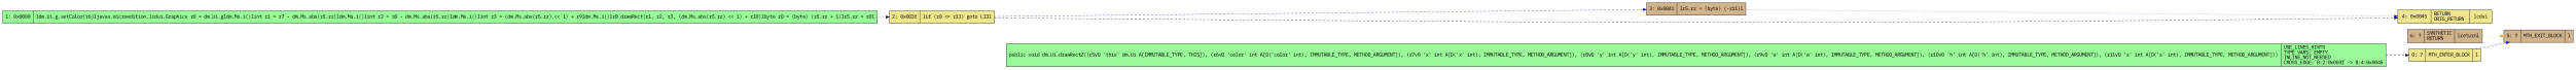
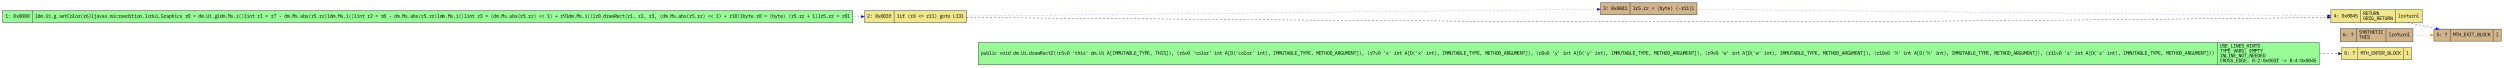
  digraph {
    fontname="IBM Plex Mono"
    rankdir=LR
    node [fillcolor=khaki fontname="IBM Plex Mono" shape=record style=filled]
    edge [color=black fontname="IBM Plex Mono" style=dashed]
    n1 [label="{0\:\ ?|MTH_ENTER_BLOCK\l|l}"]
    n2 [fillcolor=palegreen label="{1\:\ 0x0000|ldm.Ui.g.setColor(r6)ljavax.microedition.lcdui.Graphics r0 = dm.Ui.gldm.Ms.i()lint r1 = r7 \- dm.Ms.abs(r5.rz)ldm.Ms.i()lint r2 = r8 \- dm.Ms.abs(r5.rz)ldm.Ms.i()lint r3 = (dm.Ms.abs(r5.rz) \<\< 1) + r9ldm.Ms.i()lr0.drawRect(r1, r2, r3, (dm.Ms.abs(r5.rz) \<\< 1) + r10)lbyte r0 = (byte) (r5.rz + 1)lr5.rz = r0l}"]
    n3 [label="{2\:\ 0x003f|lif (r0 \<= r11) goto L13l}"]
    n4 [fillcolor=tan label="{3\:\ 0x0041|lr5.rz = (byte) (\-r11)l}"]
-   n5 [label="{4\:\ 0x0045|RETURN\lORIG_RETURN\l|lcdui}"]
-   n6 [fillcolor=tan label="{6\:\ ?|SYNTHETIC\lRETURN\l|lreturnl}"]
+   n5 [label="{4\:\ 0x0045|RETURN\lORIG_RETURN\l|lreturnl}"]
+   n6 [fillcolor=tan label="{6\:\ ?|SYNTHETIC\lTHIS\l|lreturnl}"]
    n7 [fillcolor=tan label="{5\:\ ?|MTH_EXIT_BLOCK\l|l}"]
    n8 [fillcolor=palegreen label="{public void dm.Ui.drawRectZ((r5v0 'this' dm.Ui A[IMMUTABLE_TYPE, THIS]), (r6v0 'color' int A[D('color' int), IMMUTABLE_TYPE, METHOD_ARGUMENT]), (r7v0 'x' int A[D('x' int), IMMUTABLE_TYPE, METHOD_ARGUMENT]), (r8v0 'y' int A[D('y' int), IMMUTABLE_TYPE, METHOD_ARGUMENT]), (r9v0 'w' int A[D('w' int), IMMUTABLE_TYPE, METHOD_ARGUMENT]), (r10v0 'h' int A[D('h' int), IMMUTABLE_TYPE, METHOD_ARGUMENT]), (r11v0 's' int A[D('s' int), IMMUTABLE_TYPE, METHOD_ARGUMENT]))  | USE_LINES_HINTS\lTYPE_VARS: EMPTY\lINLINE_NOT_NEEDED\lCROSS_EDGE: B:2:0x003f \-\> B:4:0x0045\l}"]
-   n2 -> n3 [style=dotted]
-   n3 -> n4 [color=blue]
+   n2 -> n3 [color=blue style=dotted]
+   n3 -> n4 [color=blue style=dotted]
    n3 -> n5
    n4 -> n5 [color=blue style=dotted]
-   n1 -> n7 [color=blue]
-   n6 -> n7 [color=darkorange style=dotted]
+   n5 -> n7 [color=blue]
+   n6 -> n7 [color=darkorange]
    n8 -> n1
  }
